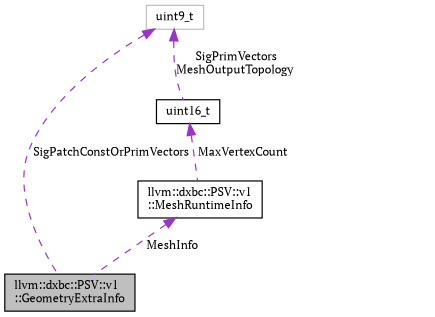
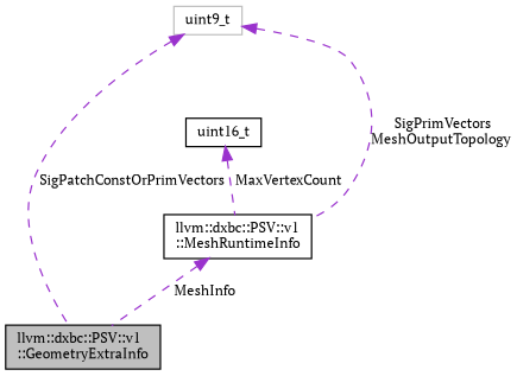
  digraph {
    fontname="PT Serif"
    node [color=black fontname="PT Serif" fontsize=10 shape=record]
    edge [color=darkorchid3 dir=back fontname="PT Serif" fontsize=10 labelfontname=Helvetica labelfontsize=10 style=dashed]
    n1 [fillcolor=grey75 fontcolor=black height=0.2 label="llvm::dxbc::PSV::v1\l::GeometryExtraInfo" style=filled width=0.4]
    n2 [height=0.2 label=uint16_t width=0.4]
    n3 [height=0.2 label="llvm::dxbc::PSV::v1\l::MeshRuntimeInfo" width=0.4]
    n4 [color=grey75 height=0.2 label=uint9_t width=0.4]
    n2 -> n3 [label=" MaxVertexCount"]
    n3 -> n1 [label=" MeshInfo"]
    n4 -> n1 [label=" SigPatchConstOrPrimVectors"]
-   n4 -> n2 [label=" SigPrimVectors\nMeshOutputTopology"]
+   n4 -> n3 [label=" SigPrimVectors\nMeshOutputTopology"]
  }
